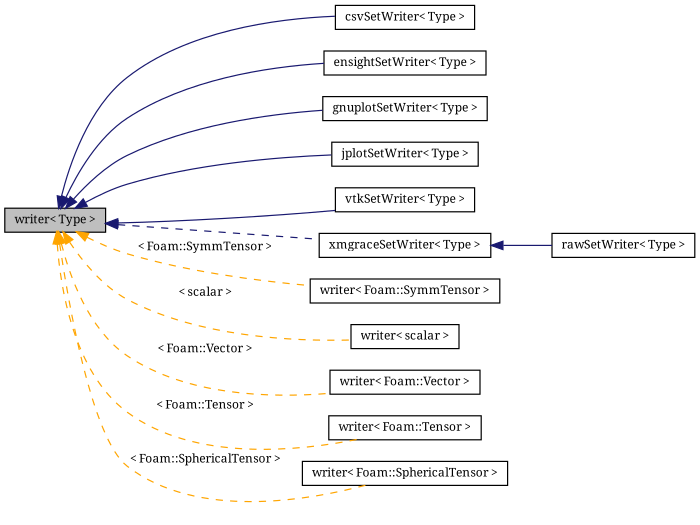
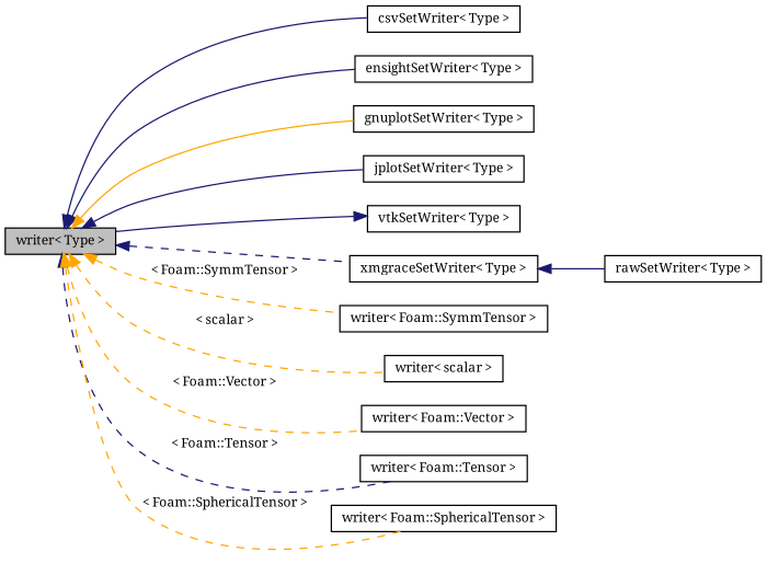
  digraph {
    fontname="Noto Serif"
    rankdir=LR
    node [color=black fontname="Noto Serif" fontsize=10 shape=record]
    edge [color=midnightblue dir=back fontname="Noto Serif" fontsize=10 labelfontname=Helvetica labelfontsize=10 style=solid]
    n1 [fillcolor=grey75 fontcolor=black height=0.2 label="writer\< Type \>" style=filled width=0.4]
    n2 [height=0.2 label="csvSetWriter\< Type \>" width=0.4]
    n3 [height=0.2 label="ensightSetWriter\< Type \>" width=0.4]
    n4 [height=0.2 label="gnuplotSetWriter\< Type \>" width=0.4]
    n5 [height=0.2 label="jplotSetWriter\< Type \>" width=0.4]
    n6 [height=0.2 label="vtkSetWriter\< Type \>" width=0.4]
    n7 [height=0.2 label="xmgraceSetWriter\< Type \>" width=0.4]
    n8 [height=0.2 label="writer\< Foam::SymmTensor \>" width=0.4]
    n9 [height=0.2 label="writer\< scalar \>" width=0.4]
    n10 [height=0.2 label="writer\< Foam::Vector \>" width=0.4]
    n11 [height=0.2 label="writer\< Foam::Tensor \>" width=0.4]
    n12 [height=0.2 label="writer\< Foam::SphericalTensor \>" width=0.4]
    n13 [height=0.2 label="rawSetWriter\< Type \>" width=0.4]
    n1 -> n2
    n1 -> n3
-   n1 -> n4
+   n1 -> n4 [color=orange]
    n1 -> n5
-   n1 -> n6
+   n6 -> n1
    n1 -> n7 [style=dashed]
    n1 -> n8 [color=orange label=" \< Foam::SymmTensor \>" style=dashed]
    n1 -> n9 [color=orange label=" \< scalar \>" style=dashed]
    n1 -> n10 [color=orange label=" \< Foam::Vector \>" style=dashed]
-   n1 -> n11 [color=orange label=" \< Foam::Tensor \>" style=dashed]
+   n1 -> n11 [label=" \< Foam::Tensor \>" style=dashed]
    n1 -> n12 [color=orange label=" \< Foam::SphericalTensor \>" style=dashed]
    n7 -> n13
  }
